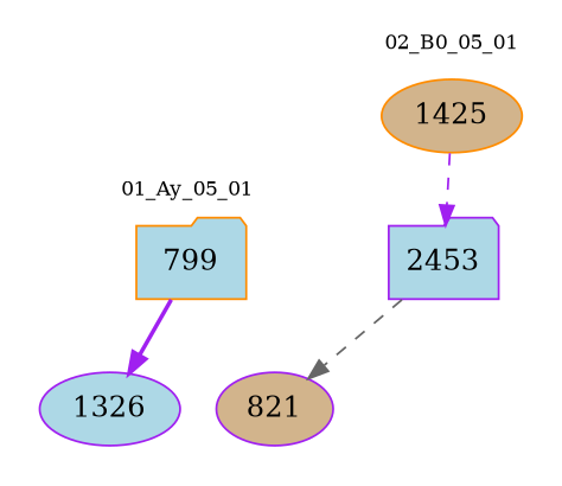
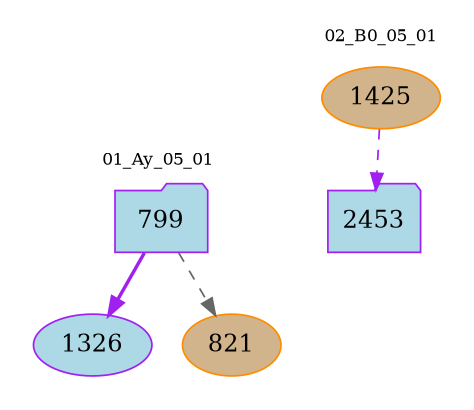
  digraph {
    node [color=darkorange fillcolor=lightblue shape=ellipse style=filled]
    edge [color=purple style=dashed]
-   n1 [label=799 shape=folder]
-   n2 [color=purple fillcolor=tan label=821]
+   n1 [color=purple label=799 shape=folder]
+   n2 [fillcolor=tan label=821]
    n3 [color=purple label=1326]
    n4 [fillcolor=tan label=1425]
    n5 [color=purple label=2453 shape=folder]
    subgraph cluster_1 {
      color=white
      fontsize=10
      label="01_Ay_05_01"
      n1
      n2
      n3
    }
    subgraph cluster_2 {
      color=white
      fontsize=10
      label="02_B0_05_01"
      n4
      n5
    }
-   n5 -> n2 [color=gray40]
+   n1 -> n2 [color=gray40]
    n1 -> n3 [style=bold]
    n4 -> n5
  }
